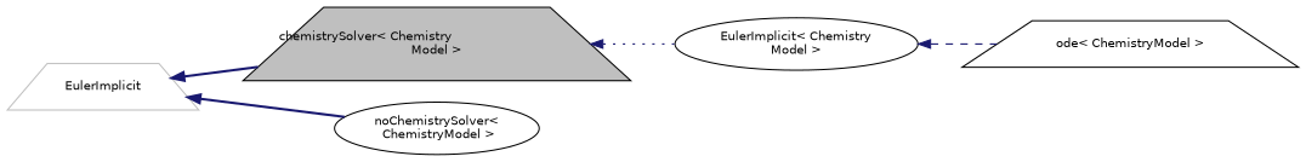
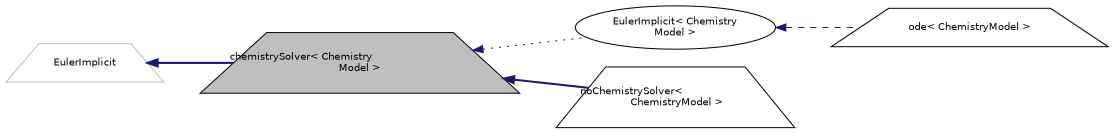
  digraph {
    rankdir=LR
    node [color=black fontname=Helvetica fontsize=10 shape=trapezium]
    edge [color=midnightblue dir=back fontname=Helvetica fontsize=10 labelfontname=Helvetica labelfontsize=10 style=bold]
    n1 [fillcolor=grey75 fontcolor=black height=0.2 label="chemistrySolver\< Chemistry\lModel \>" style=filled width=0.4]
    n2 [height=0.2 label="EulerImplicit\< Chemistry\lModel \>" shape=ellipse width=0.4]
-   n3 [height=0.2 label="noChemistrySolver\<\l ChemistryModel \>" shape=ellipse width=0.4]
+   n3 [height=0.2 label="noChemistrySolver\<\l ChemistryModel \>" width=0.4]
    n4 [height=0.2 label="ode\< ChemistryModel \>" width=0.4]
    n5 [color=grey75 height=0.2 label=EulerImplicit width=0.4]
    n1 -> n2 [style=dotted]
-   n5 -> n3
+   n1 -> n3
    n2 -> n4 [style=dashed]
    n5 -> n1
  }
